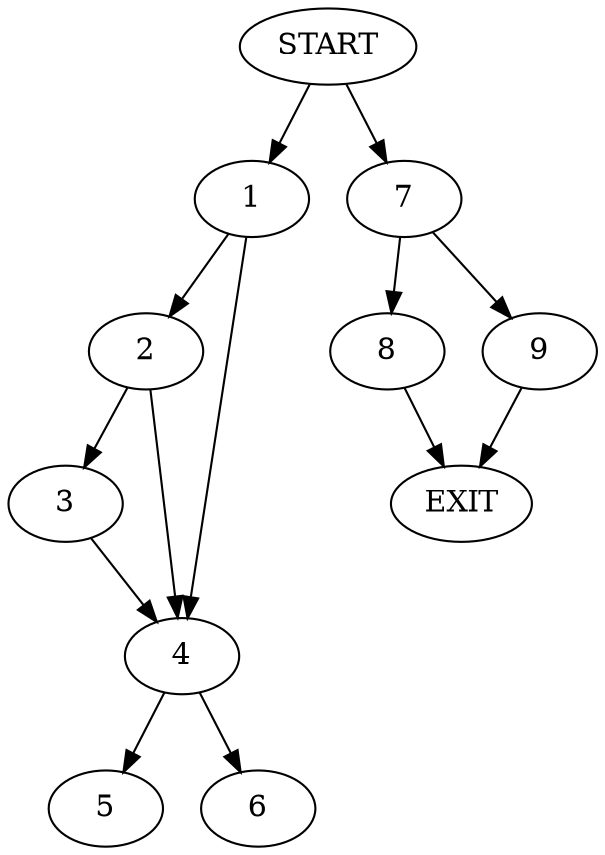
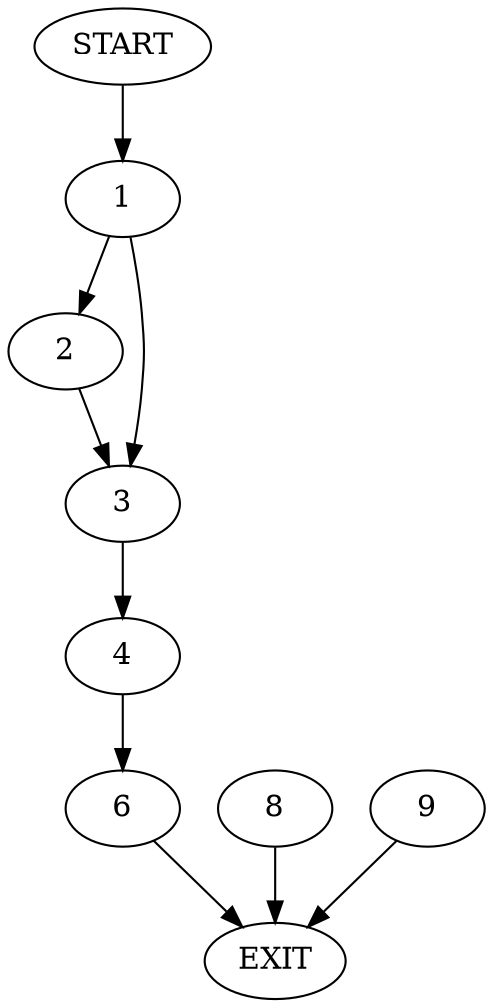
  digraph {
    fontname="DejaVu Serif"
    node [fontname="DejaVu Serif"]
    edge [fontname="DejaVu Serif"]
    n1 [label=START]
    1
-   7
    2
    3
    8
    9
    n8 [label=EXIT]
    4
-   5
    6
    n1 -> 1
-   n1 -> 7
    1 -> 2
-   1 -> 4
-   7 -> 8
-   7 -> 9
+   1 -> 3
    2 -> 3
-   2 -> 4
    3 -> 4
    8 -> n8
    9 -> n8
-   4 -> 5
    4 -> 6
+   6 -> n8
  }
